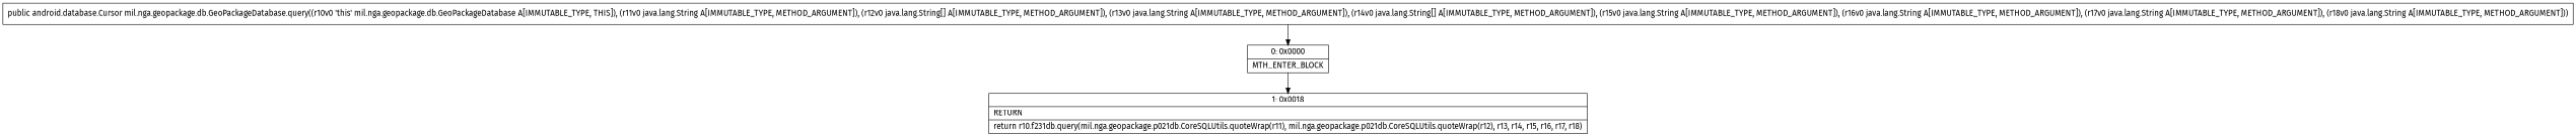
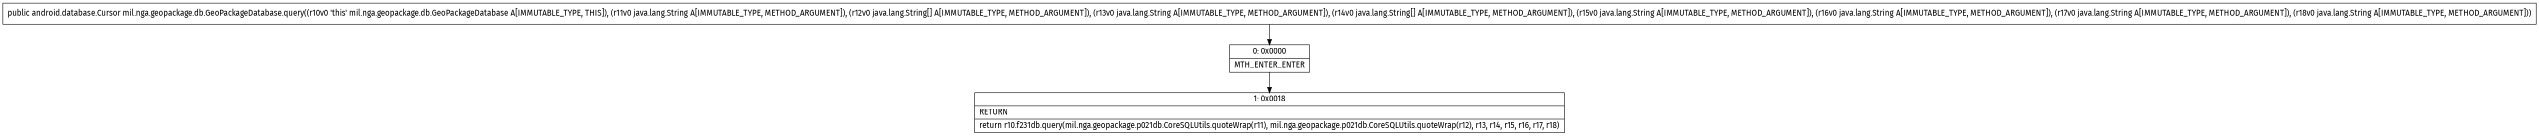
  digraph {
    fontname="Fira Sans"
    node [shape=record fontname="Fira Sans"]
    edge [fontname="Fira Sans"]
-   n1 [label="{0\:\ 0x0000|MTH_ENTER_BLOCK\l}"]
+   n1 [label="{0\:\ 0x0000|MTH_ENTER_ENTER\l}"]
    n2 [label="{1\:\ 0x0018|RETURN\l|return r10.f231db.query(mil.nga.geopackage.p021db.CoreSQLUtils.quoteWrap(r11), mil.nga.geopackage.p021db.CoreSQLUtils.quoteWrap(r12), r13, r14, r15, r16, r17, r18)\l}"]
    n3 [label="{public android.database.Cursor mil.nga.geopackage.db.GeoPackageDatabase.query((r10v0 'this' mil.nga.geopackage.db.GeoPackageDatabase A[IMMUTABLE_TYPE, THIS]), (r11v0 java.lang.String A[IMMUTABLE_TYPE, METHOD_ARGUMENT]), (r12v0 java.lang.String[] A[IMMUTABLE_TYPE, METHOD_ARGUMENT]), (r13v0 java.lang.String A[IMMUTABLE_TYPE, METHOD_ARGUMENT]), (r14v0 java.lang.String[] A[IMMUTABLE_TYPE, METHOD_ARGUMENT]), (r15v0 java.lang.String A[IMMUTABLE_TYPE, METHOD_ARGUMENT]), (r16v0 java.lang.String A[IMMUTABLE_TYPE, METHOD_ARGUMENT]), (r17v0 java.lang.String A[IMMUTABLE_TYPE, METHOD_ARGUMENT]), (r18v0 java.lang.String A[IMMUTABLE_TYPE, METHOD_ARGUMENT])) }"]
    n1 -> n2
    n3 -> n1
  }
